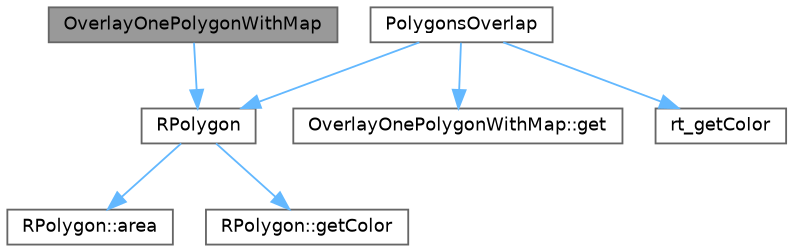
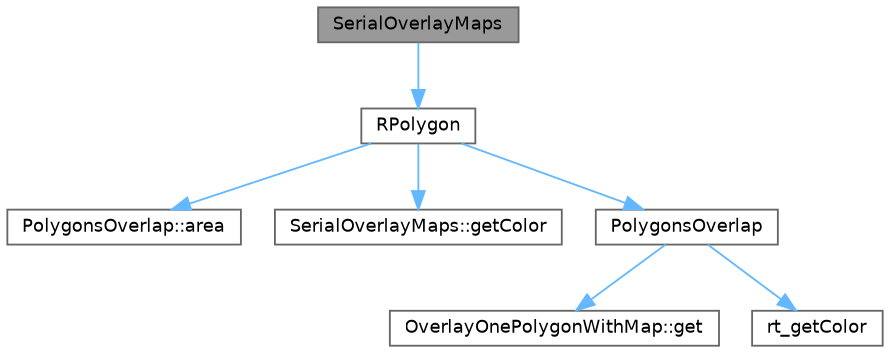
  digraph {
    rankdir=TB
    node [color=grey40 fillcolor=white fontname=Helvetica fontsize=10 shape=box style=filled]
    edge [color=steelblue1 fontname=Helvetica fontsize=10 labelfontname=Helvetica labelfontsize=10 style=solid]
-   n1 [color=gray40 fillcolor=grey60 fontcolor=black height=0.2 label=OverlayOnePolygonWithMap width=0.4]
+   n1 [color=gray40 fillcolor=grey60 fontcolor=black height=0.2 label=SerialOverlayMaps width=0.4]
    n2 [height=0.2 label=RPolygon width=0.4]
-   n3 [height=0.2 label="RPolygon::area" width=0.4]
-   n4 [height=0.2 label="RPolygon::getColor" width=0.4]
+   n3 [height=0.2 label="PolygonsOverlap::area" width=0.4]
+   n4 [height=0.2 label="SerialOverlayMaps::getColor" width=0.4]
    n5 [height=0.2 label=PolygonsOverlap width=0.4]
    n6 [height=0.2 label="OverlayOnePolygonWithMap::get" width=0.4]
    n7 [height=0.2 label=rt_getColor width=0.4]
    n1 -> n2
    n2 -> n3
    n2 -> n4
-   n5 -> n2
+   n2 -> n5
    n5 -> n6
    n5 -> n7
  }
